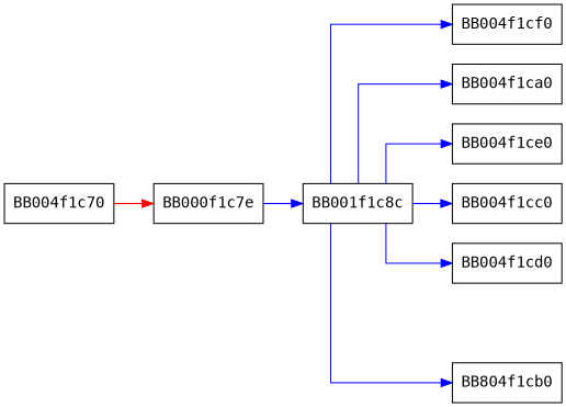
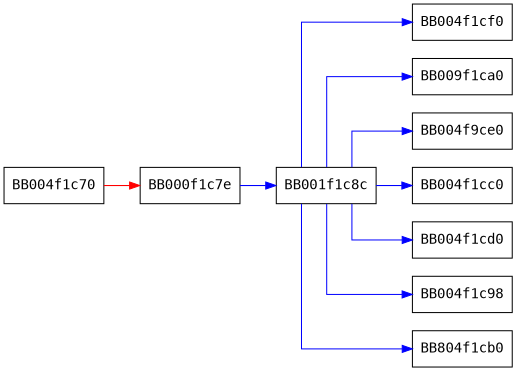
  digraph {
    fontname="DejaVu Sans Mono"
    rankdir=LR
    splines=ortho
    node [fontname="DejaVu Sans Mono" shape=box]
    edge [color=blue fontname="DejaVu Sans Mono"]
    n1 [label=BB000f1c7e]
    BB004f1c70
    n3 [label=BB001f1c8c]
    BB004f1cf0
-   BB004f1ca0
-   BB004f1ce0
+   BB004f1ca0 [label=BB009f1ca0]
+   BB004f1ce0 [label=BB004f9ce0]
    BB004f1cc0
    BB004f1cd0
+   BB004f1c98
    n10 [label=BB804f1cb0]
    n1 -> n3
    BB004f1c70 -> n1 [color=red]
    n3 -> BB004f1cf0
    n3 -> BB004f1ca0
    n3 -> BB004f1ce0
    n3 -> BB004f1cc0
    n3 -> BB004f1cd0
+   n3 -> BB004f1c98
    n3 -> n10
  }
